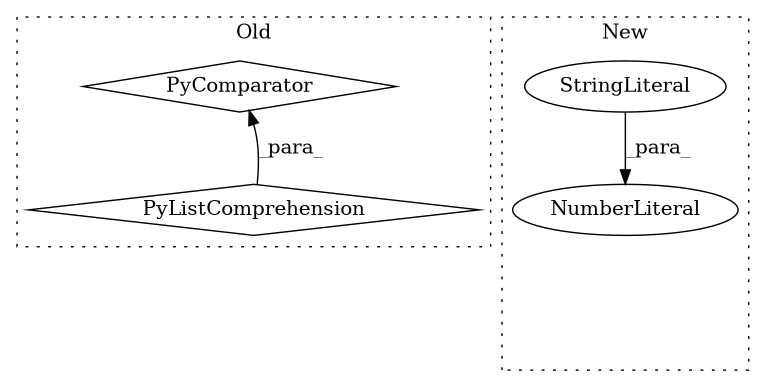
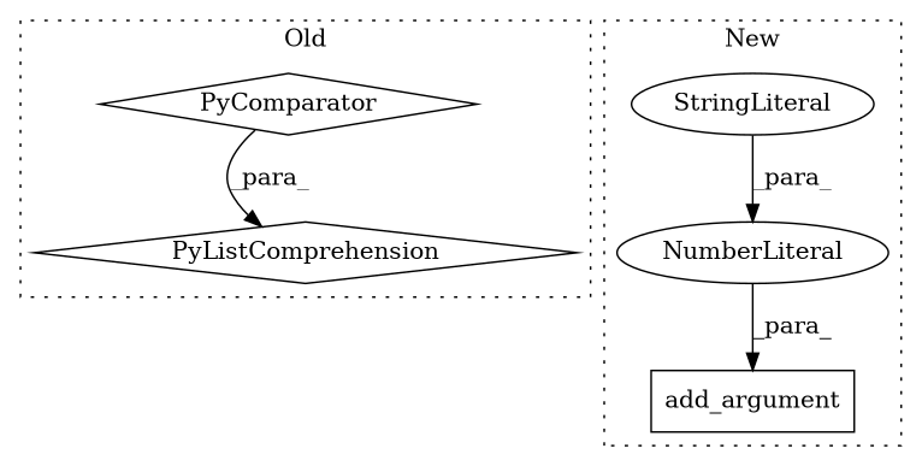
  digraph {
    fontname="DejaVu Serif"
    node [fontname="DejaVu Serif" shape=diamond]
    edge [fontname="DejaVu Serif"]
    n1 [a=113 l=37 label=PyComparator s=5252]
    n2 [a=109 l=169 label=PyListComprehension s=5128]
+   n3 [a=32 l="13,1" label=add_argument s="4048,4113" shape=box]
    n4 [a=34 l=1 label=NumberLiteral s=4080 shape=ellipse]
    n5 [a=45 l=14 label=StringLiteral s=4061 shape=ellipse]
    subgraph cluster_1 {
      label=Old
      style=dotted
      n1
      n2
    }
    subgraph cluster_2 {
      label=New
      style=dotted
+     n3
      n4
      n5
    }
-   n2 -> n1 [label=_para_]
+   n1 -> n2 [label=_para_]
+   n4 -> n3 [label=_para_]
    n5 -> n4 [label=_para_]
  }
